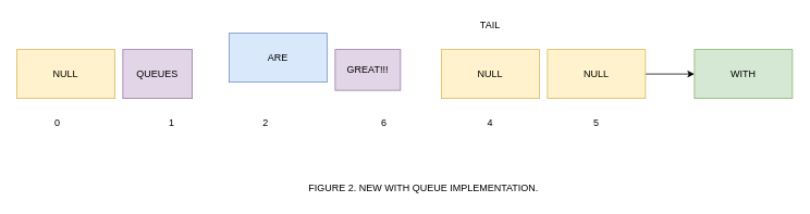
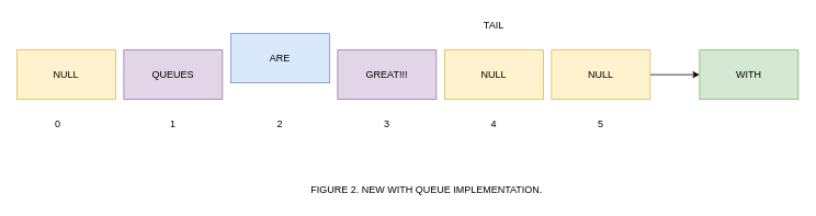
  <mxCell id="0" />
  <mxCell id="1" parent="0" />
  <mxCell id="2" value="NULL" style="rounded=0;whiteSpace=wrap;html=1;fillColor=#fff2cc;strokeColor=#d6b656;" vertex="1" parent="1"><mxGeometry x="20" y="60" width="120" height="60" as="geometry" /></mxCell>
- <mxCell id="3" value="QUEUES" style="rounded=0;whiteSpace=wrap;html=1;fillColor=#e1d5e7;strokeColor=#9673a6;" vertex="1" parent="1"><mxGeometry x="150" y="60" width="85" height="60" as="geometry" /></mxCell>
+ <mxCell id="3" value="QUEUES" style="rounded=0;whiteSpace=wrap;html=1;fillColor=#e1d5e7;strokeColor=#9673a6;" vertex="1" parent="1"><mxGeometry x="150" y="60" width="120" height="60" as="geometry" /></mxCell>
  <mxCell id="4" value="ARE" style="rounded=0;whiteSpace=wrap;html=1;fillColor=#dae8fc;strokeColor=#6c8ebf;" vertex="1" parent="1"><mxGeometry x="280" y="40" width="120" height="60" as="geometry" /></mxCell>
- <mxCell id="5" value="GREAT!!!" style="rounded=0;whiteSpace=wrap;html=1;fillColor=#e1d5e7;strokeColor=#9673a6;" vertex="1" parent="1"><mxGeometry x="410" y="60" width="80" height="50" as="geometry" /></mxCell>
+ <mxCell id="5" value="GREAT!!!" style="rounded=0;whiteSpace=wrap;html=1;fillColor=#e1d5e7;strokeColor=#9673a6;" vertex="1" parent="1"><mxGeometry x="410" y="60" width="120" height="60" as="geometry" /></mxCell>
  <mxCell id="6" value="NULL" style="rounded=0;whiteSpace=wrap;html=1;fillColor=#fff2cc;strokeColor=#d6b656;" vertex="1" parent="1"><mxGeometry x="540" y="60" width="120" height="60" as="geometry" /></mxCell>
  <mxCell id="7" style="edgeStyle=orthogonalEdgeStyle;rounded=0;orthogonalLoop=1;jettySize=auto;html=1;" edge="1" parent="1" source="8" target="17"><mxGeometry relative="1" as="geometry"><mxPoint x="830" y="90" as="targetPoint" /></mxGeometry></mxCell>
  <mxCell id="8" value="NULL" style="rounded=0;whiteSpace=wrap;html=1;fillColor=#fff2cc;strokeColor=#d6b656;" vertex="1" parent="1"><mxGeometry x="670" y="60" width="120" height="60" as="geometry" /></mxCell>
  <mxCell id="9" value="TAIL" style="text;html=1;strokeColor=none;fillColor=none;align=center;verticalAlign=middle;whiteSpace=wrap;rounded=0;" vertex="1" parent="1"><mxGeometry x="580" y="20" width="40" height="20" as="geometry" /></mxCell>
  <mxCell id="10" value="0" style="text;html=1;strokeColor=none;fillColor=none;align=center;verticalAlign=middle;whiteSpace=wrap;rounded=0;" vertex="1" parent="1"><mxGeometry x="50" y="140" width="40" height="20" as="geometry" /></mxCell>
  <mxCell id="11" value="1" style="text;html=1;strokeColor=none;fillColor=none;align=center;verticalAlign=middle;whiteSpace=wrap;rounded=0;" vertex="1" parent="1"><mxGeometry x="190" y="140" width="40" height="20" as="geometry" /></mxCell>
- <mxCell id="12" value="2" style="text;html=1;strokeColor=none;fillColor=none;align=center;verticalAlign=middle;whiteSpace=wrap;rounded=0;" vertex="1" parent="1"><mxGeometry x="305" y="140" width="40" height="20" as="geometry" /></mxCell>
- <mxCell id="13" value="6" style="text;html=1;strokeColor=none;fillColor=none;align=center;verticalAlign=middle;whiteSpace=wrap;rounded=0;" vertex="1" parent="1"><mxGeometry x="450" y="140" width="40" height="20" as="geometry" /></mxCell>
+ <mxCell id="12" value="2" style="text;html=1;strokeColor=none;fillColor=none;align=center;verticalAlign=middle;whiteSpace=wrap;rounded=0;" vertex="1" parent="1"><mxGeometry x="320" y="140" width="40" height="20" as="geometry" /></mxCell>
+ <mxCell id="13" value="3" style="text;html=1;strokeColor=none;fillColor=none;align=center;verticalAlign=middle;whiteSpace=wrap;rounded=0;" vertex="1" parent="1"><mxGeometry x="450" y="140" width="40" height="20" as="geometry" /></mxCell>
  <mxCell id="14" value="4" style="text;html=1;strokeColor=none;fillColor=none;align=center;verticalAlign=middle;whiteSpace=wrap;rounded=0;" vertex="1" parent="1"><mxGeometry x="580" y="140" width="40" height="20" as="geometry" /></mxCell>
  <mxCell id="15" value="5" style="text;html=1;strokeColor=none;fillColor=none;align=center;verticalAlign=middle;whiteSpace=wrap;rounded=0;" vertex="1" parent="1"><mxGeometry x="710" y="140" width="40" height="20" as="geometry" /></mxCell>
  <mxCell id="16" value="FIGURE 2. NEW WITH QUEUE IMPLEMENTATION.&amp;nbsp;" style="text;html=1;strokeColor=none;fillColor=none;align=center;verticalAlign=middle;whiteSpace=wrap;rounded=0;" vertex="1" parent="1"><mxGeometry x="230" y="220" width="580" height="20" as="geometry" /></mxCell>
  <mxCell id="17" value="WITH" style="rounded=0;whiteSpace=wrap;html=1;fillColor=#d5e8d4;strokeColor=#82b366;" vertex="1" parent="1"><mxGeometry x="850" y="60" width="120" height="60" as="geometry" /></mxCell>
